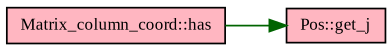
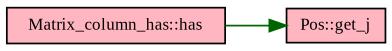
  digraph {
    rankdir=LR
    fontname="Liberation Serif"
    node [color=black fillcolor=lightpink fontname="Liberation Serif" fontsize=10 shape=record style=filled]
-   n1 [fontcolor=black height=0.2 label="Matrix_column_coord::has" width=0.4]
+   n1 [fontcolor=black height=0.2 label="Matrix_column_has::has" width=0.4]
    n2 [height=0.2 label="Pos::get_j" width=0.4]
    n1 -> n2 [color=darkgreen fontname="Liberation Serif" fontsize=10 labelfontname=Helvetica labelfontsize=10 style=solid]
  }
